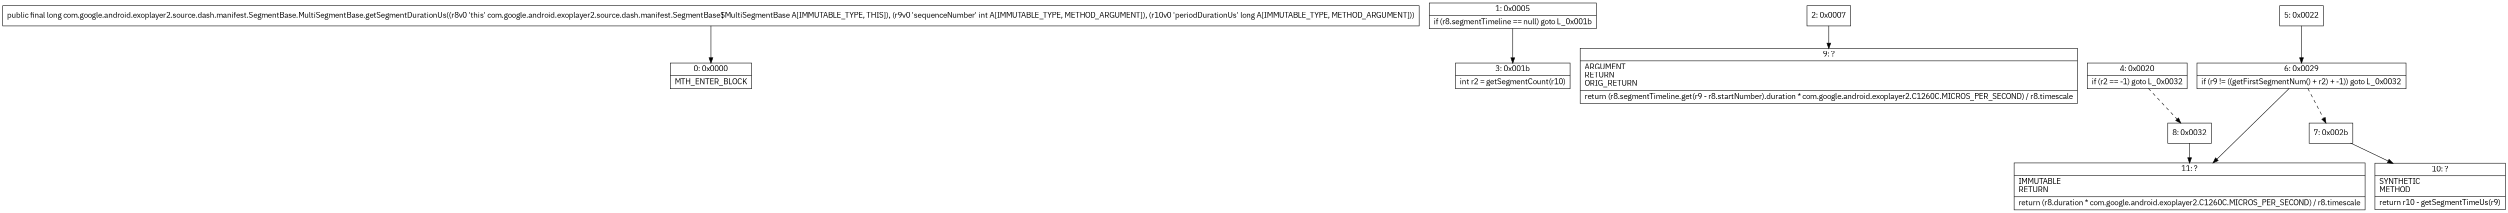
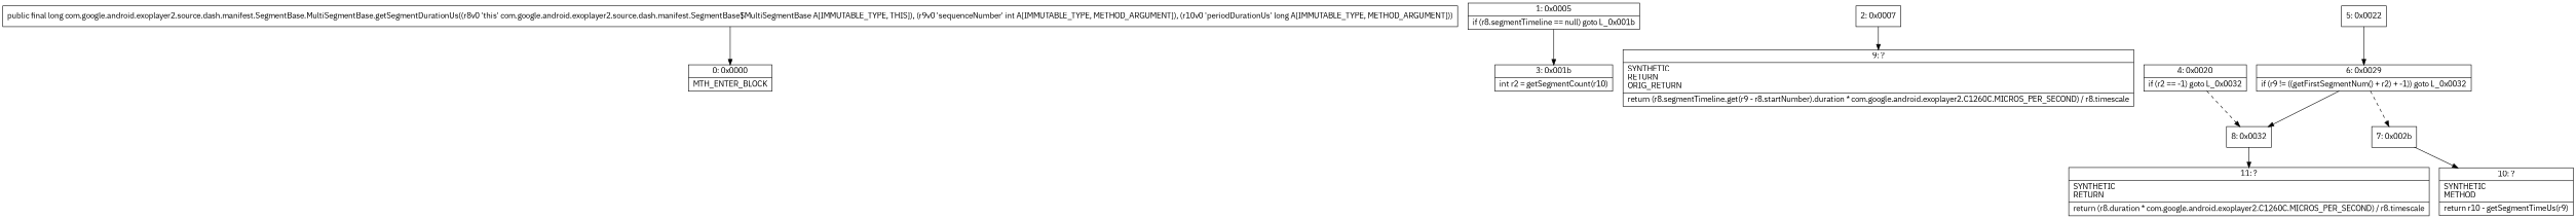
  digraph {
    fontname="IBM Plex Sans"
    node [fontname="IBM Plex Sans" shape=record]
    edge [fontname="IBM Plex Sans"]
    n1 [label="{0\:\ 0x0000|MTH_ENTER_BLOCK\l}"]
    n2 [label="{1\:\ 0x0005|if (r8.segmentTimeline == null) goto L_0x001b\l}"]
    n3 [label="{3\:\ 0x001b|int r2 = getSegmentCount(r10)\l}"]
    n4 [label="{2\:\ 0x0007}"]
-   n5 [label="{9\:\ ?|ARGUMENT\lRETURN\lORIG_RETURN\l|return (r8.segmentTimeline.get(r9 \- r8.startNumber).duration * com.google.android.exoplayer2.C1260C.MICROS_PER_SECOND) \/ r8.timescale\l}"]
+   n5 [label="{9\:\ ?|SYNTHETIC\lRETURN\lORIG_RETURN\l|return (r8.segmentTimeline.get(r9 \- r8.startNumber).duration * com.google.android.exoplayer2.C1260C.MICROS_PER_SECOND) \/ r8.timescale\l}"]
    n6 [label="{4\:\ 0x0020|if (r2 == \-1) goto L_0x0032\l}"]
    n7 [label="{8\:\ 0x0032}"]
    n8 [label="{5\:\ 0x0022}"]
    n9 [label="{6\:\ 0x0029|if (r9 != ((getFirstSegmentNum() + r2) + \-1)) goto L_0x0032\l}"]
-   n10 [label="{11\:\ ?|IMMUTABLE\lRETURN\l|return (r8.duration * com.google.android.exoplayer2.C1260C.MICROS_PER_SECOND) \/ r8.timescale\l}"]
+   n10 [label="{11\:\ ?|SYNTHETIC\lRETURN\l|return (r8.duration * com.google.android.exoplayer2.C1260C.MICROS_PER_SECOND) \/ r8.timescale\l}"]
    n11 [label="{7\:\ 0x002b}"]
    n12 [label="{10\:\ ?|SYNTHETIC\lMETHOD\l|return r10 \- getSegmentTimeUs(r9)\l}"]
    n13 [label="{public final long com.google.android.exoplayer2.source.dash.manifest.SegmentBase.MultiSegmentBase.getSegmentDurationUs((r8v0 'this' com.google.android.exoplayer2.source.dash.manifest.SegmentBase$MultiSegmentBase A[IMMUTABLE_TYPE, THIS]), (r9v0 'sequenceNumber' int A[IMMUTABLE_TYPE, METHOD_ARGUMENT]), (r10v0 'periodDurationUs' long A[IMMUTABLE_TYPE, METHOD_ARGUMENT])) }"]
    n2 -> n3
    n4 -> n5
    n6 -> n7 [style=dashed]
    n7 -> n10
    n8 -> n9
-   n9 -> n10
+   n9 -> n7
    n9 -> n11 [style=dashed]
    n11 -> n12
    n13 -> n1
  }
